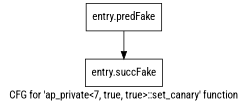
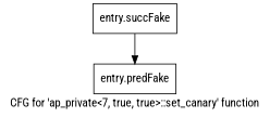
  digraph {
    label="CFG for 'ap_private\<7, true, true\>::set_canary' function"
    fontname="Roboto Condensed"
    node [shape=record fontname="Roboto Condensed"]
    n1 [label="{entry.predFake}"]
    n2 [filename="/home/omerfaruk/tools/Xilinx/Vitis_HLS/2023.2/include/etc/ap_private.h" label="{entry.succFake}" linenumber=1385]
-   n1 -> n2 [execusionnum=6 filename="/home/omerfaruk/tools/Xilinx/Vitis_HLS/2023.2/include/etc/ap_private.h" fontname="Roboto Condensed"]
+   n2 -> n1 [execusionnum=6 filename="/home/omerfaruk/tools/Xilinx/Vitis_HLS/2023.2/include/etc/ap_private.h" fontname="Roboto Condensed"]
  }
